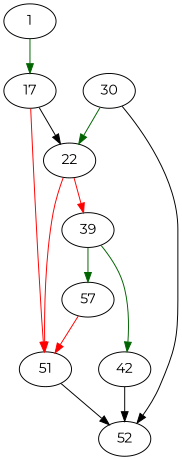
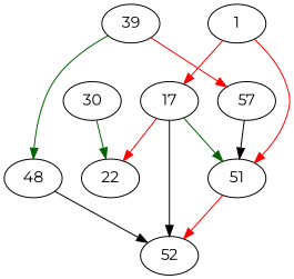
  strict digraph {
    fontname=Montserrat
    node [fontname=Montserrat]
    edge [fontname=Montserrat]
    1 [entry=true]
    17
    51
    22
    52
    n6 [label=39]
    30
-   48 [label=42]
+   48
    n9 [label=57]
-   1 -> 17 [color=darkgreen cond=true]
-   22 -> 51 [color=red cond=false]
-   17 -> 51 [color=red cond=true]
-   17 -> 22 [color=black cond=false]
-   51 -> 52
-   22 -> n6 [color=red cond=false]
+   1 -> 17 [color=red cond=true]
+   1 -> 51 [color=red cond=false]
+   17 -> 51 [color=darkgreen cond=true]
+   17 -> 22 [color=red cond=false]
+   51 -> 52 [color=red]
    n6 -> 48 [color=darkgreen cond=true]
-   n6 -> n9 [color=darkgreen cond=false]
+   n6 -> n9 [color=red cond=false]
    30 -> 22 [color=darkgreen cond=true]
-   30 -> 52
+   17 -> 52
    48 -> 52
-   n9 -> 51 [color=red]
+   n9 -> 51
  }
